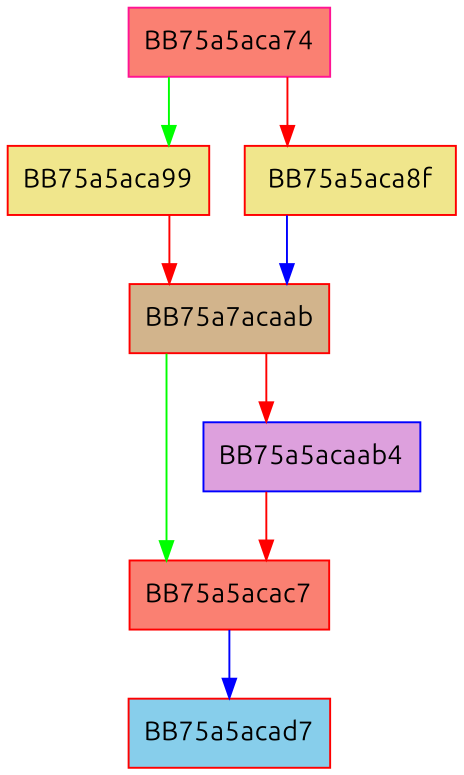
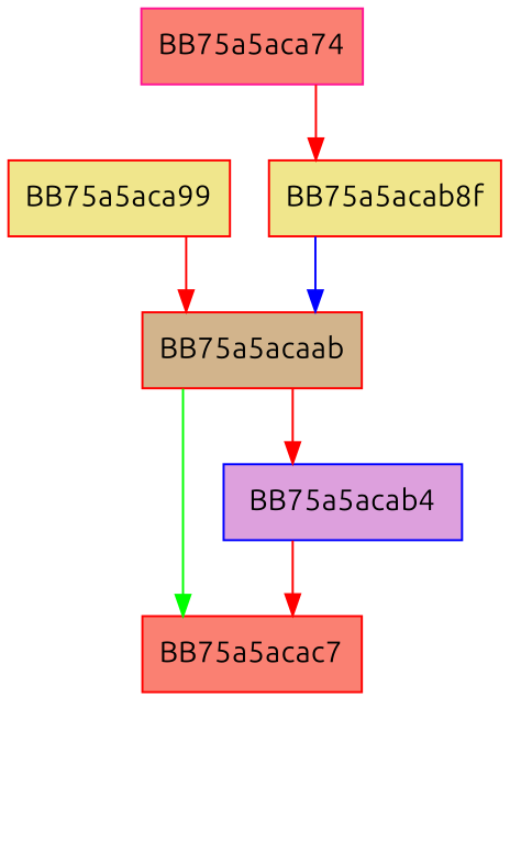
  digraph {
    fontname=Ubuntu
    splines=ortho
    node [color=red fillcolor=salmon fontname=Ubuntu shape=box style=filled]
    edge [color=red fontname=Ubuntu]
    BB75a5aca74 [color=deeppink]
    BB75a5aca99 [fillcolor=khaki]
-   BB75a5aca8f [fillcolor=khaki]
-   BB75a5acaab [fillcolor=tan label=BB75a7acaab]
+   BB75a5aca8f [fillcolor=khaki label=BB75a5acab8f]
+   BB75a5acaab [fillcolor=tan]
    BB75a5acac7
-   BB75a5acab4 [color=blue fillcolor=plum label=BB75a5acaab4]
-   BB75a5acad7 [fillcolor=skyblue]
-   BB75a5aca74 -> BB75a5aca99 [color=green]
+   BB75a5acab4 [color=blue fillcolor=plum]
    BB75a5aca74 -> BB75a5aca8f
    BB75a5aca99 -> BB75a5acaab
    BB75a5aca8f -> BB75a5acaab [color=blue]
    BB75a5acaab -> BB75a5acac7 [color=green]
    BB75a5acaab -> BB75a5acab4
-   BB75a5acac7 -> BB75a5acad7 [color=blue]
    BB75a5acab4 -> BB75a5acac7
  }
